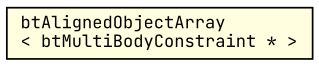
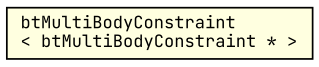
  digraph {
    rankdir=LR
    fontname="JetBrains Mono"
-   n1 [color=black fillcolor=lightyellow fontname="JetBrains Mono" fontsize=10 height=0.2 label="btAlignedObjectArray\l\< btMultiBodyConstraint * \>" shape=record style=filled width=0.4]
+   n1 [color=black fillcolor=lightyellow fontname="JetBrains Mono" fontsize=10 height=0.2 label="btMultiBodyConstraint\l\< btMultiBodyConstraint * \>" shape=record style=filled width=0.4]
  }
